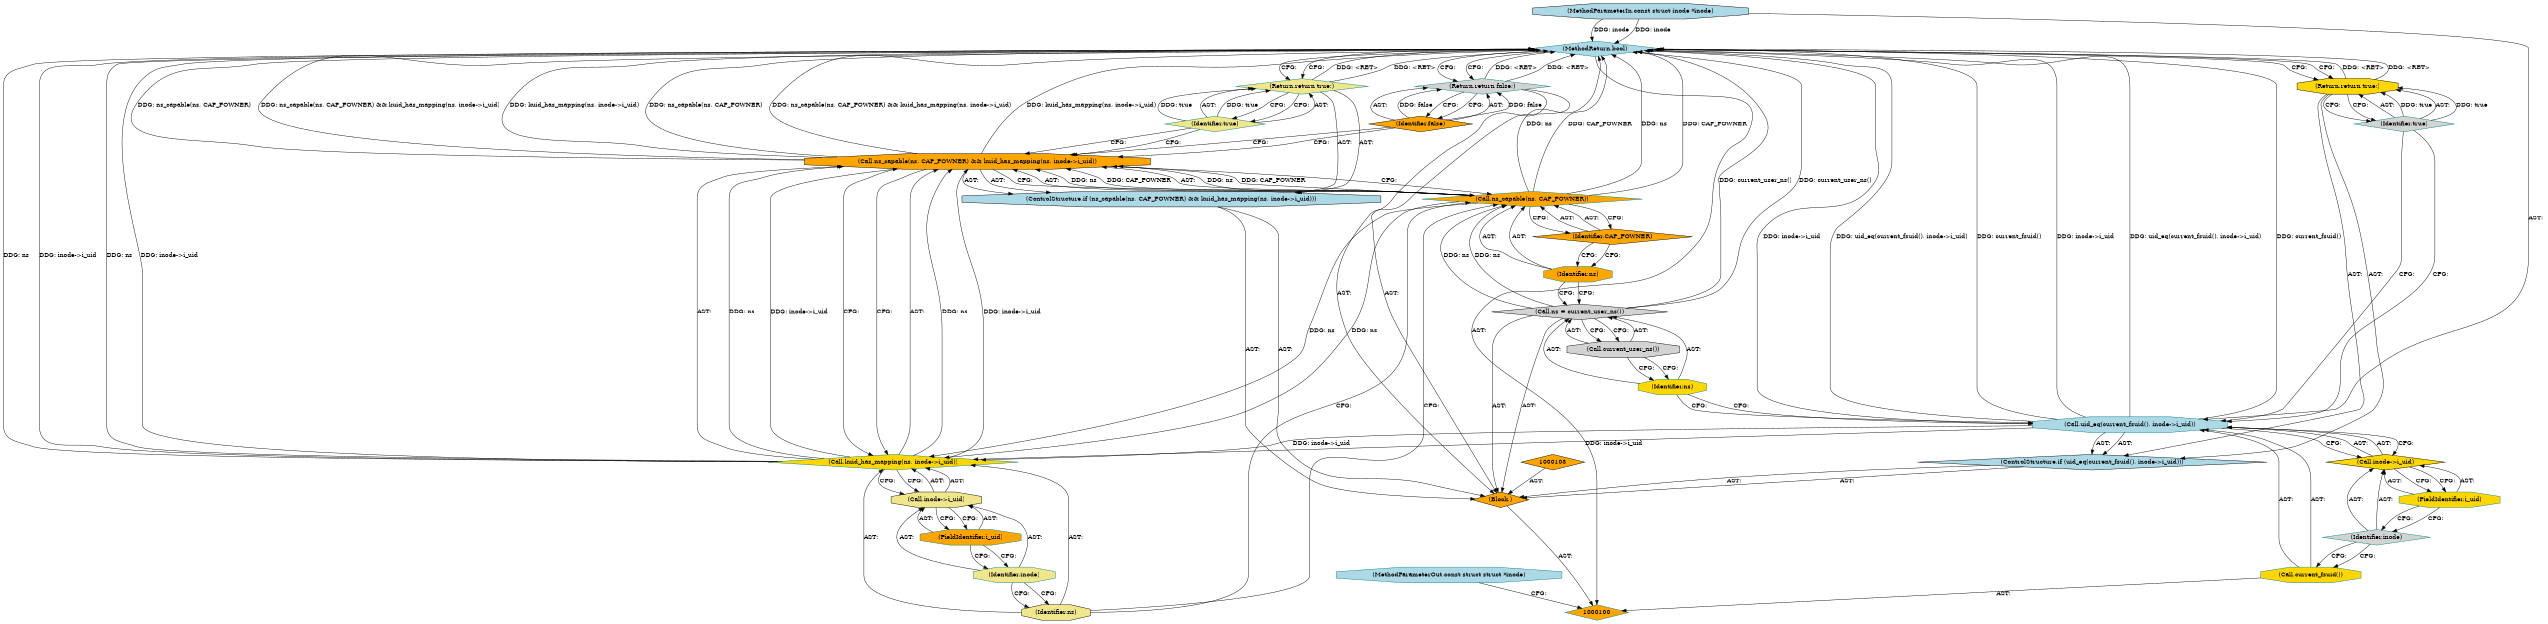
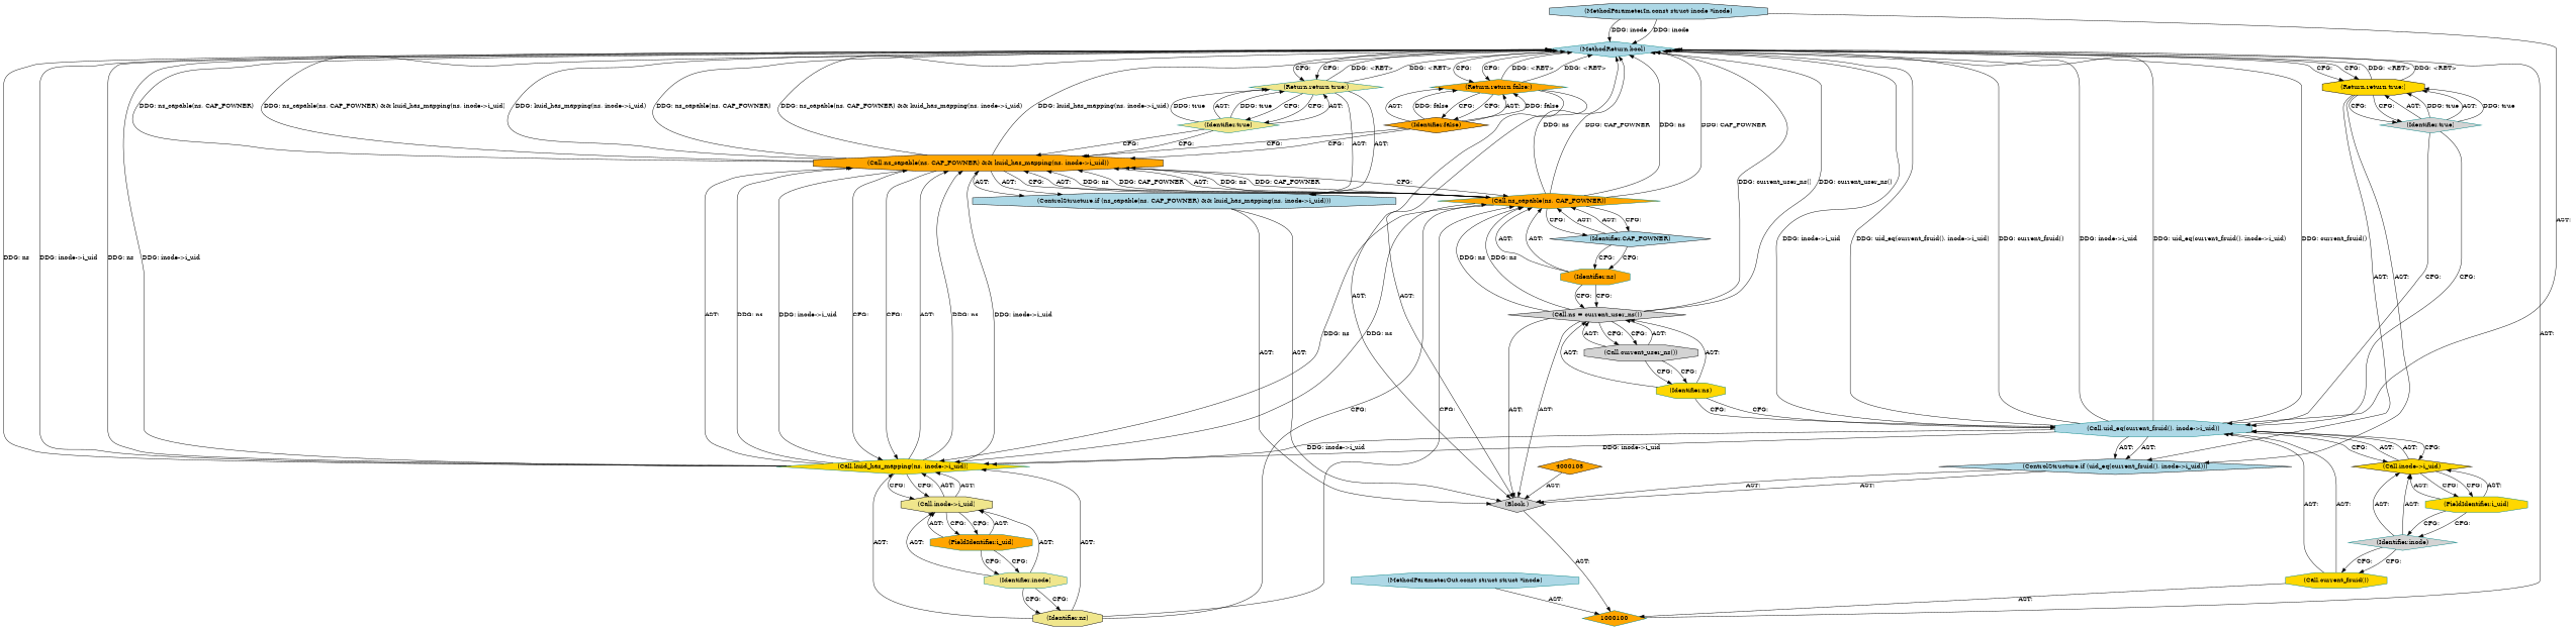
  digraph {
    node [color=teal fillcolor=orange shape=diamond style=filled]
    n1 [fillcolor=lightblue label="(MethodReturn,bool)"]
    n2 [fillcolor=khaki label="(Return,return true;)"]
-   n3 [fillcolor=lightgrey label="(Return,return false;)"]
+   n3 [label="(Return,return false;)"]
    n4 [color=black fillcolor=gold label="(Return,return true;)" shape=octagon]
    1000100
    n6 [fillcolor=khaki label="(Identifier,true)"]
    n7 [color=black fillcolor=lightblue label="(ControlStructure,if (ns_capable(ns, CAP_FOWNER) && kuid_has_mapping(ns, inode->i_uid)))" shape=octagon]
    n8 [color=black label="(Identifier,false)"]
-   n9 [color=black label="(Block,)"]
+   n9 [color=black fillcolor=lightgrey label="(Block,)"]
    n10 [color=black fillcolor=lightblue label="(ControlStructure,if (uid_eq(current_fsuid(), inode->i_uid)))"]
    n11 [fillcolor=lightgrey label="(Identifier,true)"]
    n12 [color=black fillcolor=lightblue label="(MethodParameterIn,const struct inode *inode)" shape=octagon]
    n13 [fillcolor=lightblue label="(Call,uid_eq(current_fsuid(), inode->i_uid))" shape=octagon]
    n14 [fillcolor=lightblue label="(MethodParameterOut,const struct struct *inode)" shape=octagon]
    n15 [color=black label="(Call,ns_capable(ns, CAP_FOWNER) && kuid_has_mapping(ns, inode->i_uid))" shape=octagon]
    n16 [fillcolor=gold label="(Call,kuid_has_mapping(ns, inode->i_uid))"]
    n17 [label="(Call,ns_capable(ns, CAP_FOWNER))"]
    n18 [fillcolor=gold label="(Call,current_fsuid())" shape=octagon]
    n19 [color=black fillcolor=gold label="(Call,inode->i_uid)"]
    n20 [fillcolor=gold label="(FieldIdentifier,i_uid)" shape=octagon]
    n21 [fillcolor=lightgrey label="(Identifier,inode)"]
    n22 [color=black fillcolor=khaki label="(Call,inode->i_uid)" shape=octagon]
    n23 [color=black fillcolor=lightgrey label="(Call,ns = current_user_ns())"]
    n24 [color=black fillcolor=lightgrey label="(Call,current_user_ns())" shape=octagon]
    n25 [fillcolor=gold label="(Identifier,ns)" shape=octagon]
-   n26 [color=black label="(Identifier,CAP_FOWNER)"]
+   n26 [color=black fillcolor=lightblue label="(Identifier,CAP_FOWNER)"]
    n27 [label="(Identifier,ns)" shape=octagon]
    n28 [label="(FieldIdentifier,i_uid)" shape=octagon]
    n29 [color=black fillcolor=khaki label="(Identifier,ns)" shape=octagon]
    n30 [fillcolor=khaki label="(Identifier,inode)" shape=octagon]
-   1000103 [color=black]
+   1000103 [color=black label=4000103]
    n1 -> n2 [label="CFG: "]
    n1 -> n2 [label="CFG: "]
    n1 -> n3 [label="CFG: "]
    n1 -> n3 [label="CFG: "]
    n1 -> n4 [label="CFG: "]
    n1 -> n4 [label="CFG: "]
-   n1 -> 1000100 [label="AST: "]
+   1000100 -> n1 [label="AST: "]
    n2 -> n1 [label="DDG: <RET>"]
    n2 -> n1 [label="DDG: <RET>"]
    n2 -> n6 [label="CFG: "]
    n2 -> n6 [label="CFG: "]
    n2 -> n7 [label="AST: "]
    n2 -> n7 [label="AST: "]
    n3 -> n1 [label="DDG: <RET>"]
    n3 -> n1 [label="DDG: <RET>"]
    n3 -> n8 [label="CFG: "]
    n3 -> n8 [label="CFG: "]
    n3 -> n9 [label="AST: "]
    n3 -> n9 [label="AST: "]
    n4 -> n1 [label="DDG: <RET>"]
    n4 -> n1 [label="DDG: <RET>"]
    n4 -> n10 [label="AST: "]
    n4 -> n10 [label="AST: "]
    n4 -> n11 [label="CFG: "]
    n4 -> n11 [label="CFG: "]
    n6 -> n2 [label="AST: "]
    n6 -> n2 [label="DDG: true"]
    n6 -> n2 [label="AST: "]
    n6 -> n2 [label="DDG: true"]
    n6 -> n15 [label="CFG: "]
    n6 -> n15 [label="CFG: "]
    n7 -> n9 [label="AST: "]
    n7 -> n9 [label="AST: "]
    n8 -> n3 [label="AST: "]
    n8 -> n3 [label="DDG: false"]
    n8 -> n3 [label="AST: "]
    n8 -> n3 [label="DDG: false"]
    n8 -> n15 [label="CFG: "]
    n8 -> n15 [label="CFG: "]
    n9 -> 1000100 [label="AST: "]
    n10 -> n9 [label="AST: "]
    n10 -> n9 [label="AST: "]
    n11 -> n4 [label="AST: "]
    n11 -> n4 [label="DDG: true"]
    n11 -> n4 [label="AST: "]
    n11 -> n4 [label="DDG: true"]
    n11 -> n13 [label="CFG: "]
    n11 -> n13 [label="CFG: "]
    n12 -> n1 [label="DDG: inode"]
    n12 -> n1 [label="DDG: inode"]
    n12 -> n13 [label="AST: "]
    n13 -> n1 [label="DDG: inode->i_uid"]
    n13 -> n1 [label="DDG: uid_eq(current_fsuid(), inode->i_uid)"]
    n13 -> n1 [label="DDG: current_fsuid()"]
    n13 -> n1 [label="DDG: inode->i_uid"]
    n13 -> n1 [label="DDG: uid_eq(current_fsuid(), inode->i_uid)"]
    n13 -> n1 [label="DDG: current_fsuid()"]
    n13 -> n10 [label="AST: "]
    n13 -> n10 [label="AST: "]
    n13 -> n16 [label="DDG: inode->i_uid"]
    n13 -> n16 [label="DDG: inode->i_uid"]
    n13 -> n19 [label="CFG: "]
    n13 -> n19 [label="CFG: "]
-   n14 -> 1000100 [label="CFG: "]
+   n14 -> 1000100 [label="AST: "]
    n15 -> n1 [label="DDG: ns_capable(ns, CAP_FOWNER)"]
    n15 -> n1 [label="DDG: ns_capable(ns, CAP_FOWNER) && kuid_has_mapping(ns, inode->i_uid)"]
    n15 -> n1 [label="DDG: kuid_has_mapping(ns, inode->i_uid)"]
    n15 -> n1 [label="DDG: ns_capable(ns, CAP_FOWNER)"]
    n15 -> n1 [label="DDG: ns_capable(ns, CAP_FOWNER) && kuid_has_mapping(ns, inode->i_uid)"]
    n15 -> n1 [label="DDG: kuid_has_mapping(ns, inode->i_uid)"]
    n15 -> n7 [label="AST: "]
    n15 -> n7 [label="AST: "]
    n15 -> n16 [label="CFG: "]
    n15 -> n16 [label="CFG: "]
    n15 -> n17 [label="CFG: "]
    n15 -> n17 [label="CFG: "]
    n16 -> n1 [label="DDG: ns"]
    n16 -> n1 [label="DDG: inode->i_uid"]
    n16 -> n1 [label="DDG: ns"]
    n16 -> n1 [label="DDG: inode->i_uid"]
    n16 -> n15 [label="AST: "]
    n16 -> n15 [label="DDG: ns"]
    n16 -> n15 [label="DDG: inode->i_uid"]
    n16 -> n15 [label="AST: "]
    n16 -> n15 [label="DDG: ns"]
    n16 -> n15 [label="DDG: inode->i_uid"]
    n16 -> n22 [label="CFG: "]
    n16 -> n22 [label="CFG: "]
    n17 -> n1 [label="DDG: ns"]
    n17 -> n1 [label="DDG: CAP_FOWNER"]
    n17 -> n1 [label="DDG: ns"]
    n17 -> n1 [label="DDG: CAP_FOWNER"]
    n17 -> n15 [label="AST: "]
    n17 -> n15 [label="DDG: ns"]
    n17 -> n15 [label="DDG: CAP_FOWNER"]
    n17 -> n15 [label="AST: "]
    n17 -> n15 [label="DDG: ns"]
    n17 -> n15 [label="DDG: CAP_FOWNER"]
    n17 -> n16 [label="DDG: ns"]
    n17 -> n16 [label="DDG: ns"]
    n17 -> n26 [label="CFG: "]
    n17 -> n26 [label="CFG: "]
    n18 -> 1000100 [label="AST: "]
    n18 -> n13 [label="AST: "]
    n18 -> n13 [label="AST: "]
    n19 -> n13 [label="AST: "]
    n19 -> n13 [label="AST: "]
    n19 -> n20 [label="CFG: "]
    n19 -> n20 [label="CFG: "]
    n20 -> n19 [label="AST: "]
    n20 -> n19 [label="AST: "]
    n20 -> n21 [label="CFG: "]
    n20 -> n21 [label="CFG: "]
    n21 -> n18 [label="CFG: "]
    n21 -> n18 [label="CFG: "]
    n21 -> n19 [label="AST: "]
    n21 -> n19 [label="AST: "]
    n22 -> n16 [label="AST: "]
    n22 -> n16 [label="AST: "]
    n22 -> n28 [label="CFG: "]
    n22 -> n28 [label="CFG: "]
    n23 -> n1 [label="DDG: current_user_ns()"]
    n23 -> n1 [label="DDG: current_user_ns()"]
    n23 -> n9 [label="AST: "]
    n23 -> n9 [label="AST: "]
    n23 -> n17 [label="DDG: ns"]
    n23 -> n17 [label="DDG: ns"]
    n23 -> n24 [label="CFG: "]
    n23 -> n24 [label="CFG: "]
    n24 -> n23 [label="AST: "]
    n24 -> n23 [label="AST: "]
    n24 -> n25 [label="CFG: "]
    n24 -> n25 [label="CFG: "]
    n25 -> n13 [label="CFG: "]
    n25 -> n13 [label="CFG: "]
    n25 -> n23 [label="AST: "]
    n25 -> n23 [label="AST: "]
    n26 -> n17 [label="AST: "]
    n26 -> n17 [label="AST: "]
    n26 -> n27 [label="CFG: "]
    n26 -> n27 [label="CFG: "]
    n27 -> n17 [label="AST: "]
    n27 -> n17 [label="AST: "]
    n27 -> n23 [label="CFG: "]
    n27 -> n23 [label="CFG: "]
    n28 -> n22 [label="AST: "]
    n28 -> n22 [label="AST: "]
    n28 -> n30 [label="CFG: "]
    n28 -> n30 [label="CFG: "]
    n29 -> n16 [label="AST: "]
    n29 -> n16 [label="AST: "]
    n29 -> n17 [label="CFG: "]
    n29 -> n17 [label="CFG: "]
    n30 -> n22 [label="AST: "]
    n30 -> n22 [label="AST: "]
    n30 -> n29 [label="CFG: "]
    n30 -> n29 [label="CFG: "]
    1000103 -> n9 [label="AST: "]
  }
